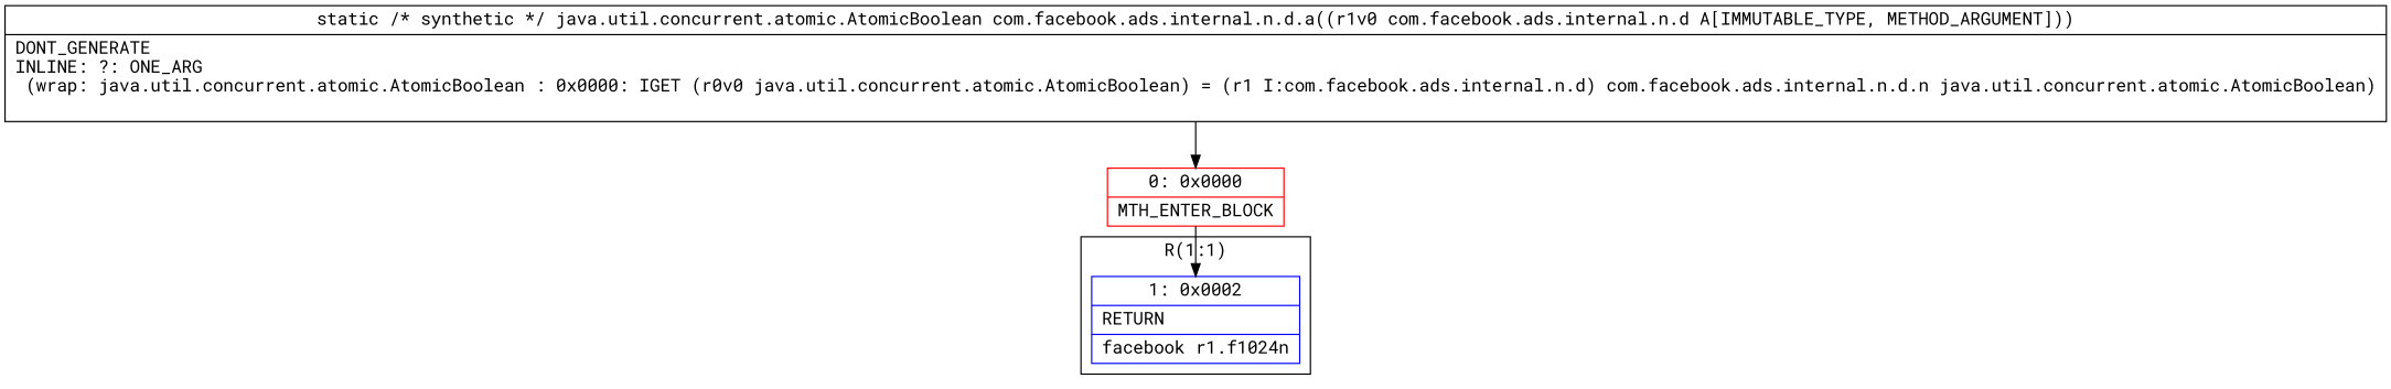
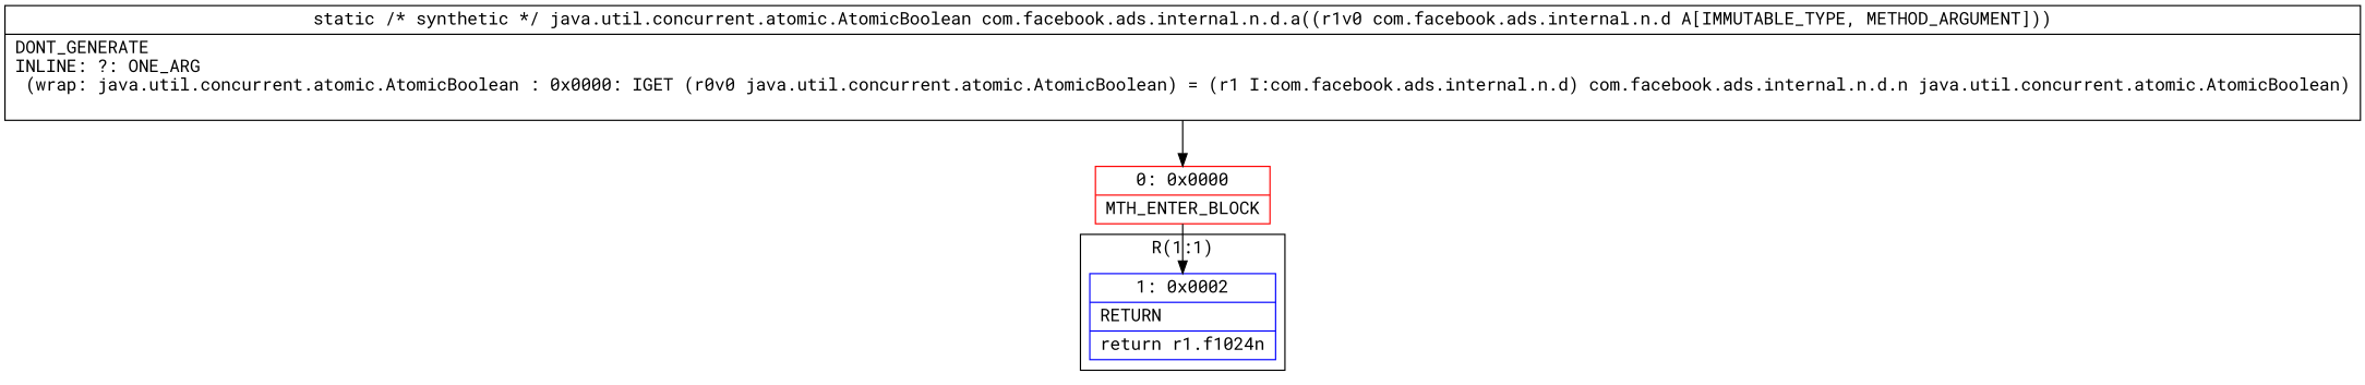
  digraph {
    fontname="Roboto Mono"
    node [shape=record fontname="Roboto Mono"]
    edge [fontname="Roboto Mono"]
-   n1 [color=blue label="{1\:\ 0x0002|RETURN\l|facebook r1.f1024n\l}"]
+   n1 [color=blue label="{1\:\ 0x0002|RETURN\l|return r1.f1024n\l}"]
    n2 [color=red label="{0\:\ 0x0000|MTH_ENTER_BLOCK\l}"]
    n3 [label="{static \/* synthetic *\/ java.util.concurrent.atomic.AtomicBoolean com.facebook.ads.internal.n.d.a((r1v0 com.facebook.ads.internal.n.d A[IMMUTABLE_TYPE, METHOD_ARGUMENT]))  | DONT_GENERATE\lINLINE: ?: ONE_ARG  \l  (wrap: java.util.concurrent.atomic.AtomicBoolean : 0x0000: IGET  (r0v0 java.util.concurrent.atomic.AtomicBoolean) = (r1 I:com.facebook.ads.internal.n.d) com.facebook.ads.internal.n.d.n java.util.concurrent.atomic.AtomicBoolean)\l\l}"]
    subgraph cluster_1 {
      label="R(1:1)"
      n1
    }
    n2 -> n1
    n3 -> n2
  }
